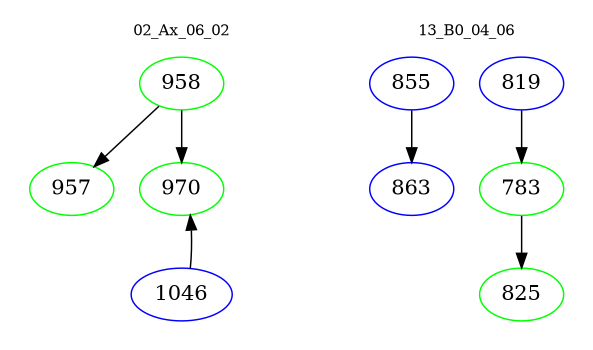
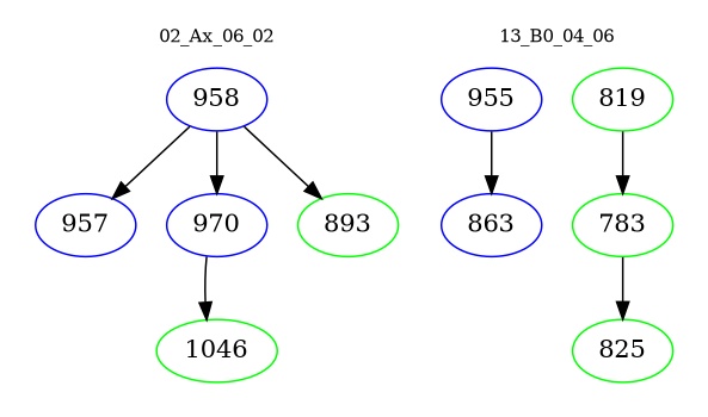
  digraph {
    node [color=blue]
    edge [color=black]
-   n1 [color=green label=958]
-   n2 [color=green label=957]
-   n3 [color=green label=970]
-   n5 [label=1046]
-   n6 [label=819]
+   n1 [label=958]
+   n2 [label=957]
+   n3 [label=970]
+   n4 [color=green label=893]
+   n5 [color=green label=1046]
+   n6 [color=green label=819]
    n7 [color=green label=783]
    n8 [color=green label=825]
-   n9 [label=855]
+   n9 [label=955]
    n10 [label=863]
    subgraph cluster_1 {
      color=white
      fontsize=10
      label="02_Ax_06_02"
      n1
      n2
      n3
+     n4
      n5
    }
    subgraph cluster_2 {
      color=white
      fontsize=10
      label="13_B0_04_06"
      n6
      n7
      n8
      n9
      n10
    }
    n1 -> n2
    n1 -> n3
-   n5 -> n3
+   n1 -> n4
+   n3 -> n5
    n6 -> n7
    n7 -> n8
    n9 -> n10
  }
